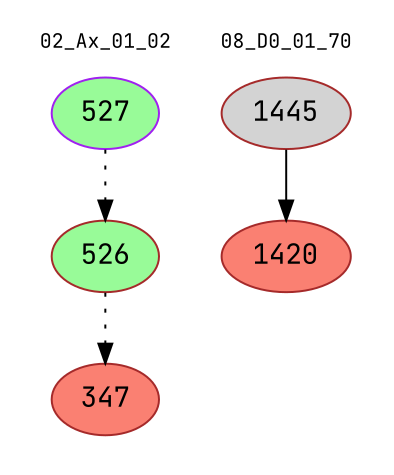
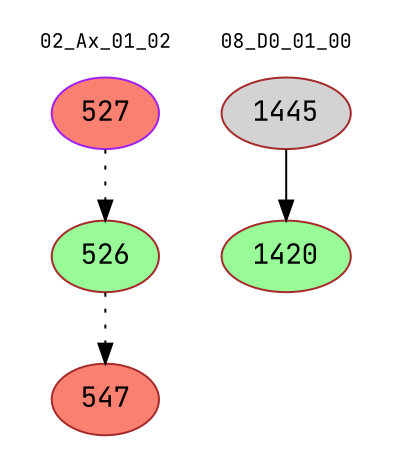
  digraph {
    fontname="JetBrains Mono"
    node [color=brown fillcolor=salmon fontname="JetBrains Mono" style=filled]
    edge [color=black fontname="JetBrains Mono" style=dotted]
-   n1 [color=purple fillcolor=palegreen label=527]
+   n1 [color=purple label=527]
    n2 [fillcolor=palegreen label=526]
-   n3 [label=347]
+   n3 [label=547]
    n4 [fillcolor=lightgrey label=1445]
-   n5 [label=1420]
+   n5 [fillcolor=palegreen label=1420]
    subgraph cluster_1 {
      color=white
      fontsize=10
      label="02_Ax_01_02"
      n1
      n2
      n3
    }
    subgraph cluster_2 {
      color=white
      fontsize=10
-     label="08_D0_01_70"
+     label="08_D0_01_00"
      n4
      n5
    }
    n1 -> n2
    n2 -> n3
    n4 -> n5 [style=solid]
  }
